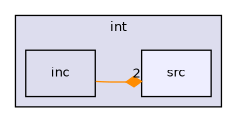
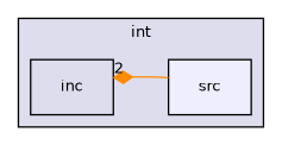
  digraph {
    compound=true
    rankdir=LR
    node [fontname=Helvetica fontsize=10 shape=box]
    n1 [label=inc]
    n2 [fillcolor="#eeeeff" label=src pencolor=black style=filled]
    subgraph cluster_1 {
      bgcolor="#ddddee"
      fontname=Helvetica
      fontsize=10
      label=int
      pencolor=black
      n1
      n2
    }
-   n1 -> n2 [headlabel=2 labeldistance=1.5 labelfontname=Helvetica labelfontsize=10 color=darkorange arrowhead=diamond]
+   n2 -> n1 [headlabel=2 labeldistance=1.5 labelfontname=Helvetica labelfontsize=10 color=darkorange arrowhead=diamond]
  }
